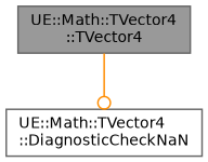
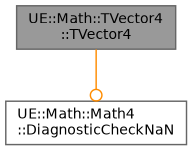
  digraph {
    rankdir=TB
    fontname="DejaVu Sans"
    node [fontname="DejaVu Sans" fontsize=10 shape=box style=filled]
    n1 [color=gray40 fillcolor=grey60 fontcolor=black height=0.2 label="UE::Math::TVector4\l::TVector4" width=0.4]
-   n2 [color=grey40 fillcolor=white height=0.2 label="UE::Math::TVector4\l::DiagnosticCheckNaN" width=0.4]
+   n2 [color=grey40 fillcolor=white height=0.2 label="UE::Math::Math4\l::DiagnosticCheckNaN" width=0.4]
    n1 -> n2 [color=darkorange fontname="DejaVu Sans" fontsize=10 labelfontname=Helvetica labelfontsize=10 style=solid arrowhead=odot]
  }
